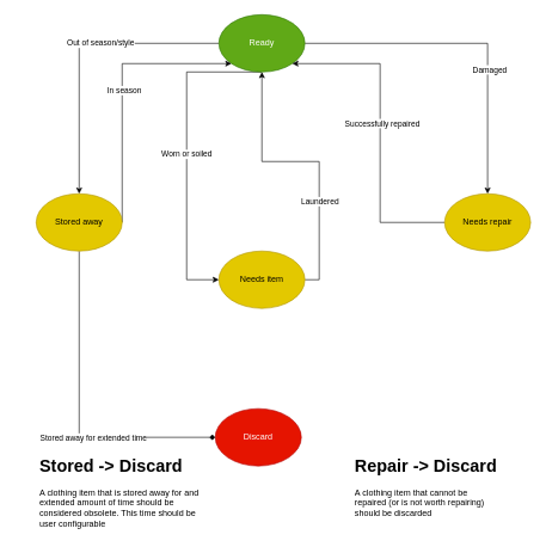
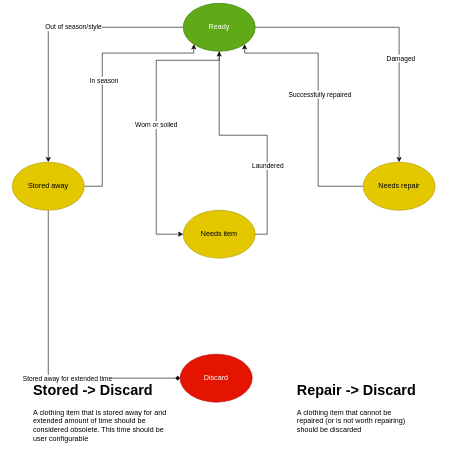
  <mxCell id="0" />
  <mxCell id="1" parent="0" />
  <mxCell id="2" style="edgeStyle=orthogonalEdgeStyle;rounded=0;orthogonalLoop=1;jettySize=auto;html=1;exitX=0;exitY=0.5;exitDx=0;exitDy=0;" edge="1" parent="1" source="7" target="12"><mxGeometry relative="1" as="geometry" /></mxCell>
  <mxCell id="3" value="Out of season/style" style="edgeLabel;html=1;align=center;verticalAlign=middle;resizable=0;points=[];" vertex="1" connectable="0" parent="2"><mxGeometry x="-0.182" y="-1" relative="1" as="geometry"><mxPoint as="offset" /></mxGeometry></mxCell>
  <mxCell id="4" value="Worn or soiled" style="edgeStyle=orthogonalEdgeStyle;rounded=0;orthogonalLoop=1;jettySize=auto;html=1;exitX=0.5;exitY=1;exitDx=0;exitDy=0;" edge="1" parent="1" source="7" target="15"><mxGeometry relative="1" as="geometry"><Array as="points"><mxPoint x="260" y="100" /><mxPoint x="260" y="390" /></Array></mxGeometry></mxCell>
  <mxCell id="5" style="edgeStyle=orthogonalEdgeStyle;rounded=0;orthogonalLoop=1;jettySize=auto;html=1;exitX=1;exitY=0.5;exitDx=0;exitDy=0;" edge="1" parent="1" source="7" target="18"><mxGeometry relative="1" as="geometry" /></mxCell>
  <mxCell id="6" value="Damaged" style="edgeLabel;html=1;align=center;verticalAlign=middle;resizable=0;points=[];" vertex="1" connectable="0" parent="5"><mxGeometry x="0.252" y="2" relative="1" as="geometry"><mxPoint as="offset" /></mxGeometry></mxCell>
- <mxCell id="7" value="Ready" style="ellipse;whiteSpace=wrap;html=1;fillColor=#60a917;fontColor=#ffffff;strokeColor=#2D7600;" vertex="1" parent="1"><mxGeometry x="305" y="20" width="120" height="80" as="geometry" /></mxCell>
+ <mxCell id="7" value="Ready" style="ellipse;whiteSpace=wrap;html=1;fillColor=#60a917;fontColor=#ffffff;strokeColor=#2D7600;" vertex="1" parent="1"><mxGeometry x="305" y="5" width="120" height="80" as="geometry" /></mxCell>
  <mxCell id="8" style="edgeStyle=orthogonalEdgeStyle;rounded=0;orthogonalLoop=1;jettySize=auto;html=1;exitX=0.5;exitY=1;exitDx=0;exitDy=0;entryX=0;entryY=0.5;entryDx=0;entryDy=0;endArrow=diamond;" edge="1" parent="1" source="12" target="19"><mxGeometry relative="1" as="geometry" /></mxCell>
  <mxCell id="9" value="Stored away for extended time" style="edgeLabel;html=1;align=center;verticalAlign=middle;resizable=0;points=[];" vertex="1" connectable="0" parent="8"><mxGeometry x="0.242" relative="1" as="geometry"><mxPoint as="offset" /></mxGeometry></mxCell>
  <mxCell id="10" style="edgeStyle=orthogonalEdgeStyle;rounded=0;orthogonalLoop=1;jettySize=auto;html=1;exitX=1;exitY=0.5;exitDx=0;exitDy=0;entryX=0;entryY=1;entryDx=0;entryDy=0;" edge="1" parent="1" source="12" target="7"><mxGeometry relative="1" as="geometry"><Array as="points"><mxPoint x="170" y="310" /><mxPoint x="170" y="88" /></Array></mxGeometry></mxCell>
  <mxCell id="11" value="In season" style="edgeLabel;html=1;align=center;verticalAlign=middle;resizable=0;points=[];" vertex="1" connectable="0" parent="10"><mxGeometry x="-0.011" y="-2" relative="1" as="geometry"><mxPoint as="offset" /></mxGeometry></mxCell>
- <mxCell id="12" value="Stored away" style="ellipse;whiteSpace=wrap;html=1;fillColor=#e3c800;fontColor=#000000;strokeColor=#B09500;" vertex="1" parent="1"><mxGeometry x="50" y="270" width="120" height="80" as="geometry" /></mxCell>
+ <mxCell id="12" value="Stored away" style="ellipse;whiteSpace=wrap;html=1;fillColor=#e3c800;fontColor=#000000;strokeColor=#B09500;" vertex="1" parent="1"><mxGeometry x="20" y="270" width="120" height="80" as="geometry" /></mxCell>
  <mxCell id="13" style="edgeStyle=orthogonalEdgeStyle;rounded=0;orthogonalLoop=1;jettySize=auto;html=1;exitX=1;exitY=0.5;exitDx=0;exitDy=0;" edge="1" parent="1" source="15" target="7"><mxGeometry relative="1" as="geometry"><Array as="points"><mxPoint x="445" y="390" /><mxPoint x="445" y="225" /><mxPoint x="365" y="225" /></Array></mxGeometry></mxCell>
  <mxCell id="14" value="Laundered" style="edgeLabel;html=1;align=center;verticalAlign=middle;resizable=0;points=[];" vertex="1" connectable="0" parent="13"><mxGeometry x="-0.333" relative="1" as="geometry"><mxPoint as="offset" /></mxGeometry></mxCell>
  <mxCell id="15" value="Needs item" style="ellipse;whiteSpace=wrap;html=1;fillColor=#e3c800;fontColor=#000000;strokeColor=#B09500;" vertex="1" parent="1"><mxGeometry x="305" y="350" width="120" height="80" as="geometry" /></mxCell>
  <mxCell id="16" style="edgeStyle=orthogonalEdgeStyle;rounded=0;orthogonalLoop=1;jettySize=auto;html=1;exitX=0;exitY=0.5;exitDx=0;exitDy=0;entryX=1;entryY=1;entryDx=0;entryDy=0;" edge="1" parent="1" source="18" target="7"><mxGeometry relative="1" as="geometry"><Array as="points"><mxPoint x="530" y="310" /><mxPoint x="530" y="88" /></Array></mxGeometry></mxCell>
  <mxCell id="17" value="Successfully repaired" style="edgeLabel;html=1;align=center;verticalAlign=middle;resizable=0;points=[];" vertex="1" connectable="0" parent="16"><mxGeometry x="0.055" y="-2" relative="1" as="geometry"><mxPoint as="offset" /></mxGeometry></mxCell>
- <mxCell id="18" value="Needs repair" style="ellipse;whiteSpace=wrap;html=1;fillColor=#e3c800;fontColor=#000000;strokeColor=#B09500;" vertex="1" parent="1"><mxGeometry x="620" y="270" width="120" height="80" as="geometry" /></mxCell>
- <mxCell id="19" value="Discard" style="ellipse;whiteSpace=wrap;html=1;fillColor=#e51400;fontColor=#ffffff;strokeColor=#B20000;" vertex="1" parent="1"><mxGeometry x="300" y="570" width="120" height="80" as="geometry" /></mxCell>
+ <mxCell id="18" value="Needs repair" style="ellipse;whiteSpace=wrap;html=1;fillColor=#e3c800;fontColor=#000000;strokeColor=#B09500;" vertex="1" parent="1"><mxGeometry x="605" y="270" width="120" height="80" as="geometry" /></mxCell>
+ <mxCell id="19" value="Discard" style="ellipse;whiteSpace=wrap;html=1;fillColor=#e51400;fontColor=#ffffff;strokeColor=#B20000;" vertex="1" parent="1"><mxGeometry x="300" y="590" width="120" height="80" as="geometry" /></mxCell>
  <mxCell id="20" value="&lt;h1&gt;Stored -&amp;gt; Discard&lt;/h1&gt;&lt;p&gt;A clothing item that is stored away for and extended amount of time should be considered obsolete. This time should be user configurable&lt;/p&gt;" style="text;html=1;strokeColor=none;fillColor=none;spacing=5;spacingTop=-20;whiteSpace=wrap;overflow=hidden;rounded=0;" vertex="1" parent="1"><mxGeometry x="50" y="630" width="240" height="120" as="geometry" /></mxCell>
  <mxCell id="21" value="&lt;h1&gt;Repair -&amp;gt; Discard&lt;/h1&gt;&lt;p&gt;A clothing item that cannot be repaired (or is not worth repairing) should be discarded&lt;/p&gt;" style="text;html=1;strokeColor=none;fillColor=none;spacing=5;spacingTop=-20;whiteSpace=wrap;overflow=hidden;rounded=0;" vertex="1" parent="1"><mxGeometry x="490" y="630" width="210" height="120" as="geometry" /></mxCell>
